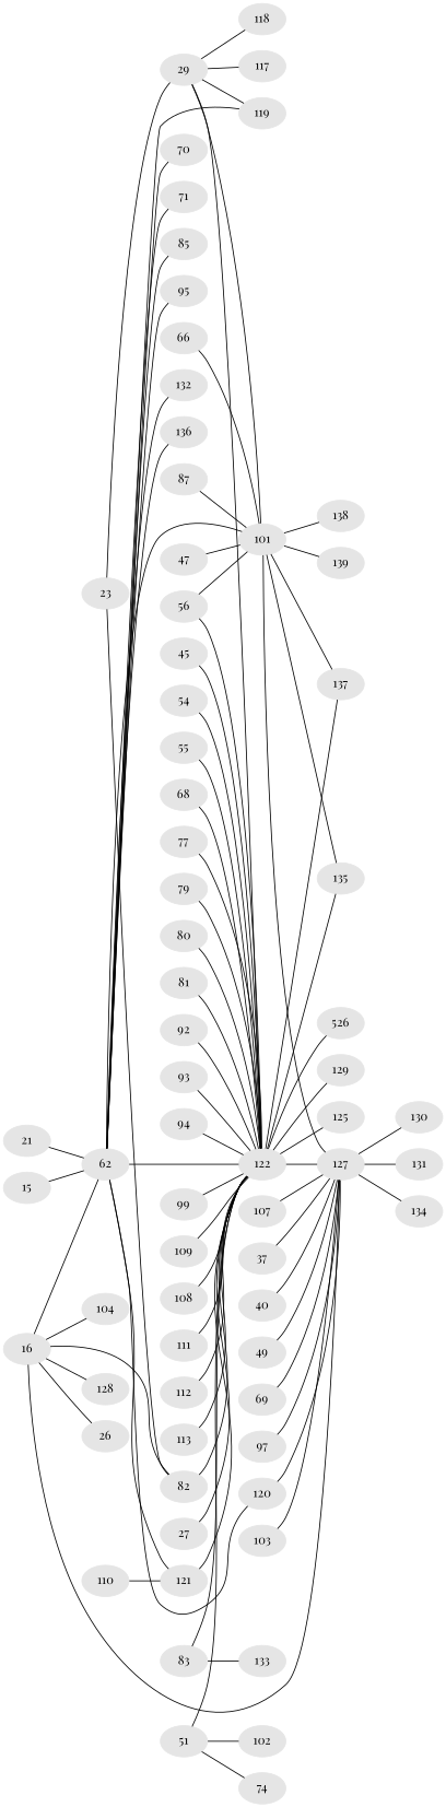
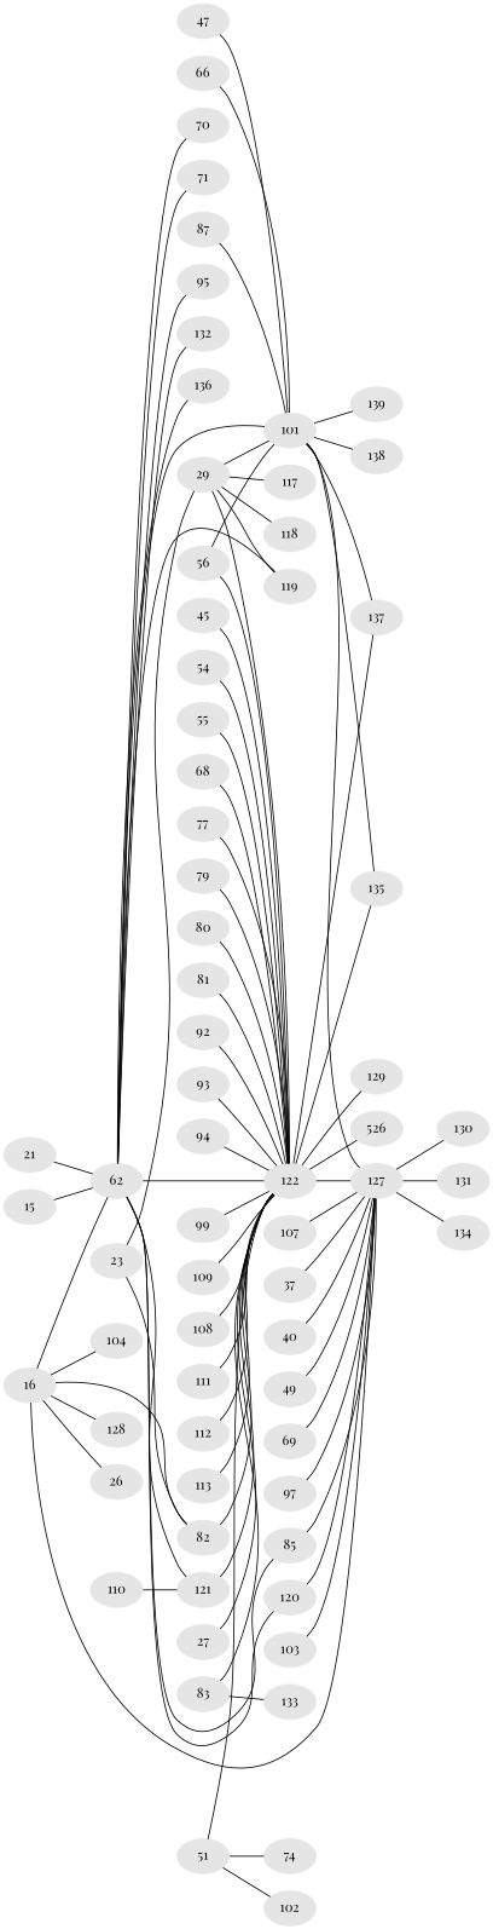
  graph {
    fontname="Playfair Display"
    rankdir=LR
    node [color=gray90 fontname="Playfair Display" style=filled]
    edge [fontname="Playfair Display"]
    62 [super="+7"]
    122 [super="+44+106+65+90+116"]
    101 [super="+10+98"]
    119
    70
    71
    n7 [label=85 super="+63"]
    95
    120 [super="+22+72+100+114"]
    121 [super="+76+58+75"]
    132 [super="+124"]
    136 [super="+31"]
    15
    16
    26
    82 [super="+48"]
    104
    127 [super="+5+52+1+30"]
    128 [super="+69"]
    130 [super="+115+123"]
    131
    134
    21
    29 [super="+8"]
    117
    118 [super="+38"]
    23
    27 [super="+24"]
    135
    137 [super="+96"]
-   125
    n32 [label=526]
    129
    138
    139
    37
    40
    45
    47
    49
    51 [super="+32"]
    74
    102 [super="+88"]
    54
    55
    56
    66
    68
    77
    79 [super="+46"]
    80
    81
    83
    133
    87
    n56 [label=69]
    92
    93
    94
    97
    99
    103
    n63 [label=109]
    107
    108
    110
    111 [super="+85"]
    112 [super="+33"]
    113 [super="+78"]
    62 -- 122 [weight=9]
    62 -- 101 [weight=2]
    62 -- 119
    62 -- 70
    62 -- 71
    62 -- n7
    62 -- 95
    62 -- 120
    62 -- 121
    62 -- 132
    62 -- 136
    122 -- 127 [weight=12]
    122 -- 135
    122 -- 137
-   122 -- 125
    122 -- n32
    122 -- 129
    101 -- 127 [weight=2]
    101 -- 135
    101 -- 137
    101 -- 138
    101 -- 139
+   n7 -- 127
    120 -- 127
    121 -- 122 [weight=5]
    15 -- 62
    16 -- 62 [weight=2]
    16 -- 26
    16 -- 82
    16 -- 104
    16 -- 127
    16 -- 128
    82 -- 122 [weight=2]
    127 -- 130
    127 -- 131
    127 -- 134
    21 -- 62
    29 -- 122 [weight=4]
    29 -- 101 [weight=2]
    29 -- 119
    29 -- 117
    29 -- 118
    23 -- 82
    23 -- 29
    27 -- 122
    37 -- 127
    40 -- 127
    45 -- 122
    47 -- 101
    49 -- 127
    51 -- 122 [weight=6]
    51 -- 74
    51 -- 102
    54 -- 122
    55 -- 122
    56 -- 122 [weight=2]
    56 -- 101
    66 -- 101
    68 -- 122
    77 -- 122
    79 -- 122
    80 -- 122
    81 -- 122
    83 -- 122 [weight=2]
    83 -- 133
    87 -- 101
    n56 -- 127
    92 -- 122
    93 -- 122
    94 -- 122 [weight=2]
    97 -- 127
    99 -- 122
    103 -- 127
    n63 -- 122
    107 -- 127
    108 -- 122
    110 -- 121
    111 -- 122
    112 -- 122
    113 -- 122 [weight=2]
  }
